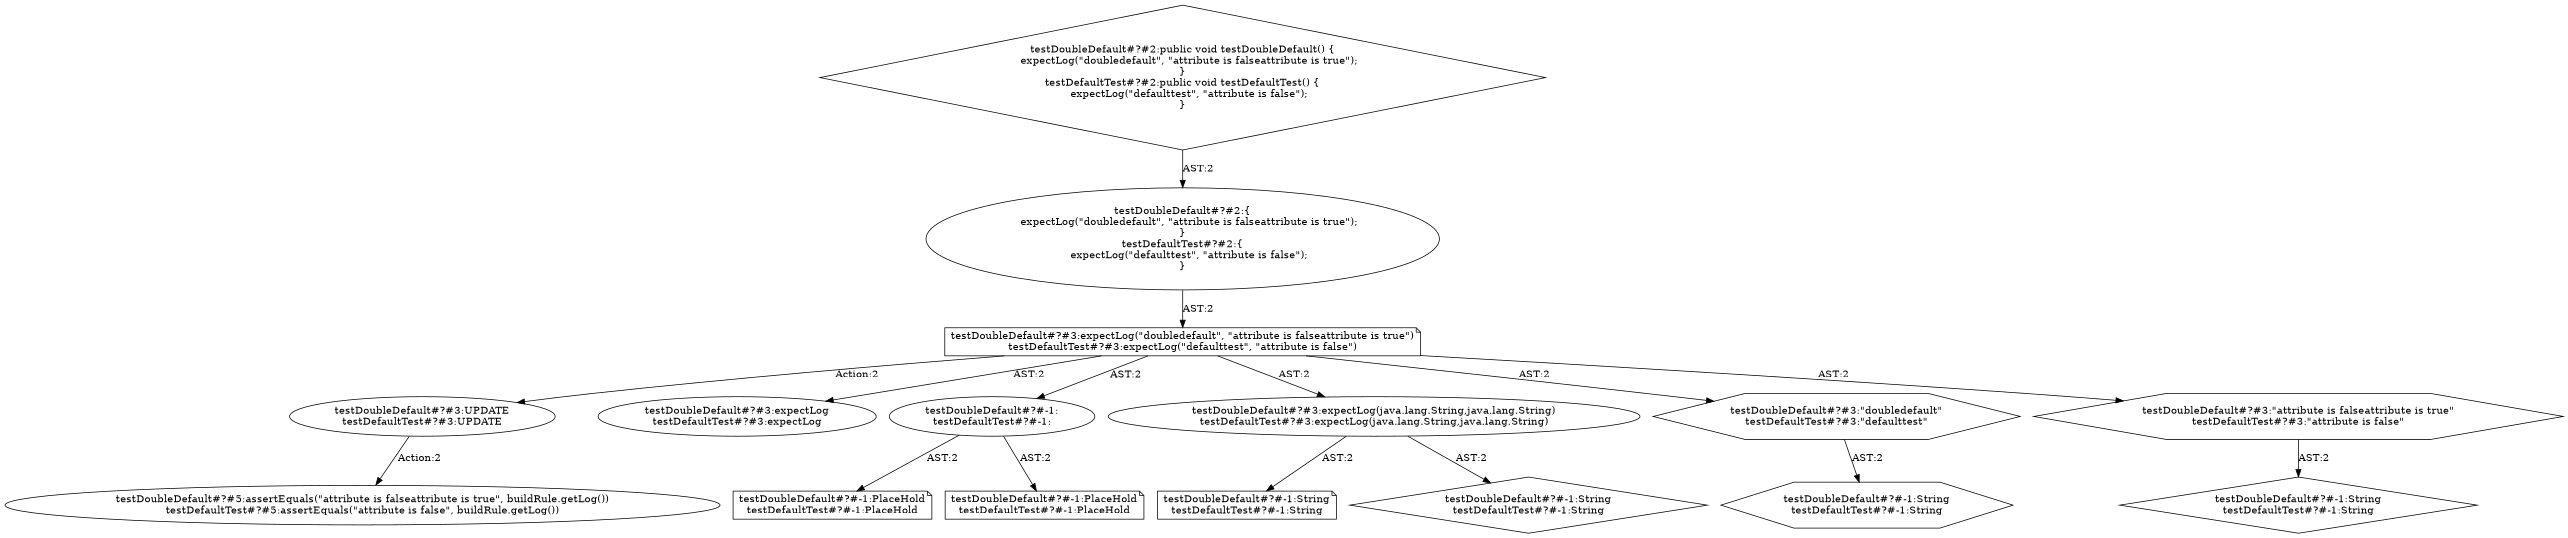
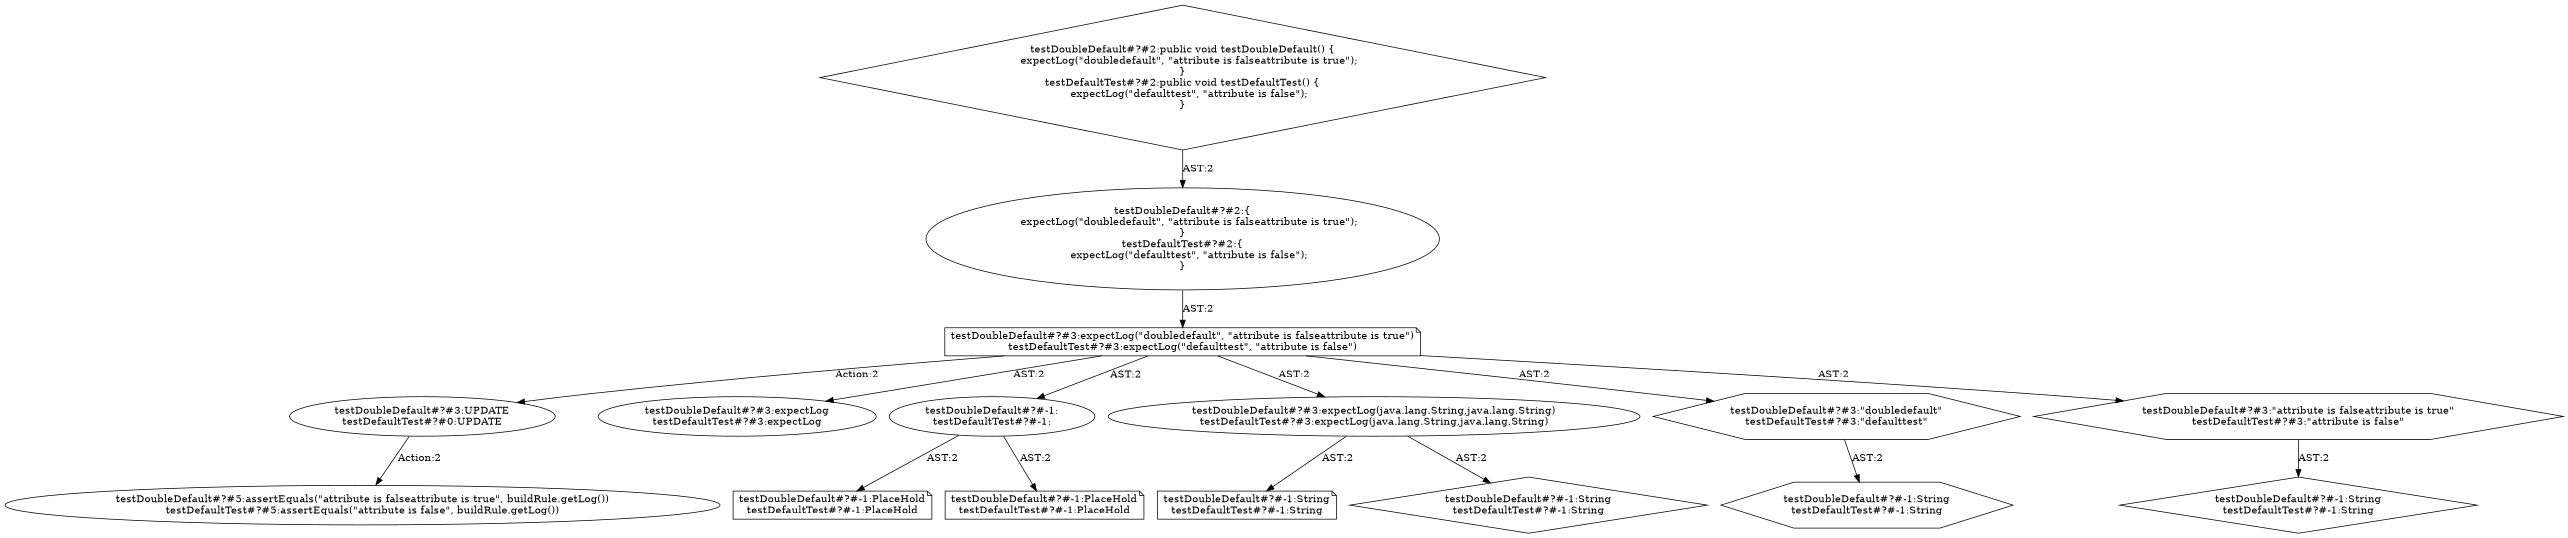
  digraph {
    fontname="DejaVu Serif"
    node [shape=ellipse fontname="DejaVu Serif"]
    edge [fontname="DejaVu Serif"]
-   n1 [label="testDoubleDefault#?#3:UPDATE\ntestDefaultTest#?#3:UPDATE"]
+   n1 [label="testDoubleDefault#?#3:UPDATE\ntestDefaultTest#?#0:UPDATE"]
    n2 [label="testDoubleDefault#?#5:assertEquals(\"attribute is falseattribute is true\", buildRule.getLog())\ntestDefaultTest#?#5:assertEquals(\"attribute is false\", buildRule.getLog())"]
    n3 [label="testDoubleDefault#?#3:expectLog(\"doubledefault\", \"attribute is falseattribute is true\")\ntestDefaultTest#?#3:expectLog(\"defaulttest\", \"attribute is false\")" shape=note]
    n4 [label="testDoubleDefault#?#3:expectLog\ntestDefaultTest#?#3:expectLog"]
    n5 [label="testDoubleDefault#?#-1:\ntestDefaultTest#?#-1:"]
    n6 [label="testDoubleDefault#?#3:expectLog(java.lang.String,java.lang.String)\ntestDefaultTest#?#3:expectLog(java.lang.String,java.lang.String)"]
    n7 [label="testDoubleDefault#?#3:\"doubledefault\"\ntestDefaultTest#?#3:\"defaulttest\"" shape=hexagon]
    n8 [label="testDoubleDefault#?#3:\"attribute is falseattribute is true\"\ntestDefaultTest#?#3:\"attribute is false\"" shape=hexagon]
    n9 [label="testDoubleDefault#?#2:\{\n    expectLog(\"doubledefault\", \"attribute is falseattribute is true\");\n\}\ntestDefaultTest#?#2:\{\n    expectLog(\"defaulttest\", \"attribute is false\");\n\}"]
    n10 [label="testDoubleDefault#?#2:public void testDoubleDefault() \{\n    expectLog(\"doubledefault\", \"attribute is falseattribute is true\");\n\}\ntestDefaultTest#?#2:public void testDefaultTest() \{\n    expectLog(\"defaulttest\", \"attribute is false\");\n\}" shape=diamond]
    n11 [label="testDoubleDefault#?#-1:PlaceHold\ntestDefaultTest#?#-1:PlaceHold" shape=note]
    n12 [label="testDoubleDefault#?#-1:PlaceHold\ntestDefaultTest#?#-1:PlaceHold" shape=note]
    n13 [label="testDoubleDefault#?#-1:String\ntestDefaultTest#?#-1:String" shape=note]
    n14 [label="testDoubleDefault#?#-1:String\ntestDefaultTest#?#-1:String" shape=diamond]
    n15 [label="testDoubleDefault#?#-1:String\ntestDefaultTest#?#-1:String" shape=hexagon]
    n16 [label="testDoubleDefault#?#-1:String\ntestDefaultTest#?#-1:String" shape=diamond]
    n1 -> n2 [label="Action:2"]
    n3 -> n1 [label="Action:2"]
    n3 -> n4 [label="AST:2"]
    n3 -> n5 [label="AST:2"]
    n3 -> n6 [label="AST:2"]
    n3 -> n7 [label="AST:2"]
    n3 -> n8 [label="AST:2"]
    n5 -> n11 [label="AST:2"]
    n5 -> n12 [label="AST:2"]
    n6 -> n13 [label="AST:2"]
    n6 -> n14 [label="AST:2"]
    n7 -> n15 [label="AST:2"]
    n8 -> n16 [label="AST:2"]
    n9 -> n3 [label="AST:2"]
    n10 -> n9 [label="AST:2"]
  }
